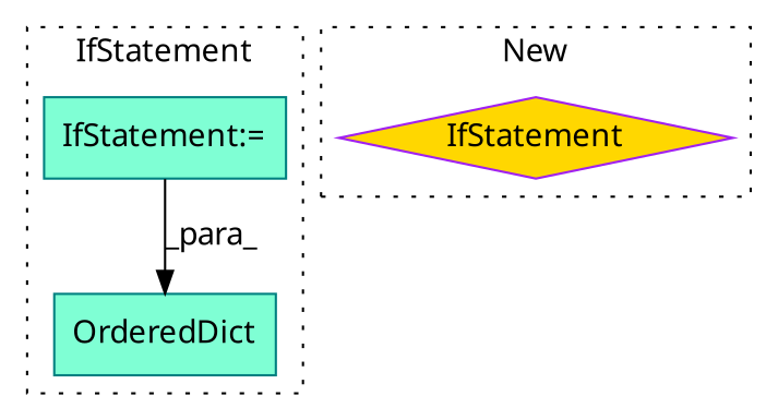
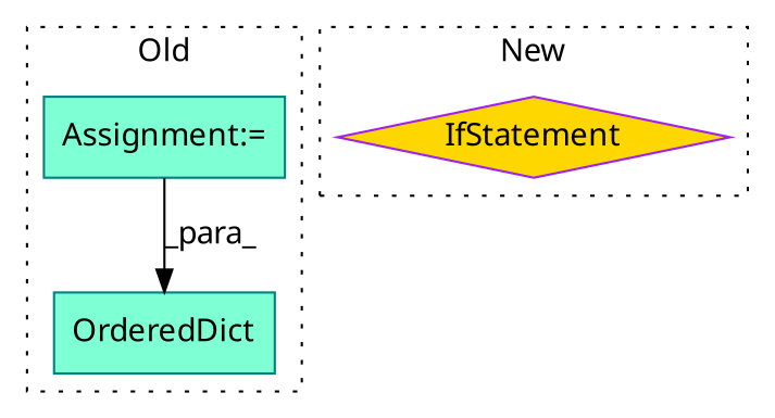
  digraph {
    fontname="Noto Sans"
    node [shape=box style=filled fillcolor=aquamarine color=teal fontname="Noto Sans"]
    n1 [a=32 l="12,1" label=OrderedDict s="1050,1094"]
-   n2 [a=7 l=3 label="IfStatement:=" s=940]
+   n2 [a=7 l=3 label="Assignment:=" s=940]
    n3 [a=25 l=40 label=IfStatement s=1151 shape=diamond fillcolor=gold color=purple]
    subgraph cluster_1 {
-     label=IfStatement
+     label=Old
      style=dotted
      n1
      n2
    }
    subgraph cluster_2 {
      label=New
      style=dotted
      n3
    }
    n2 -> n1 [label=_para_ color=black fontname="Noto Sans"]
  }
